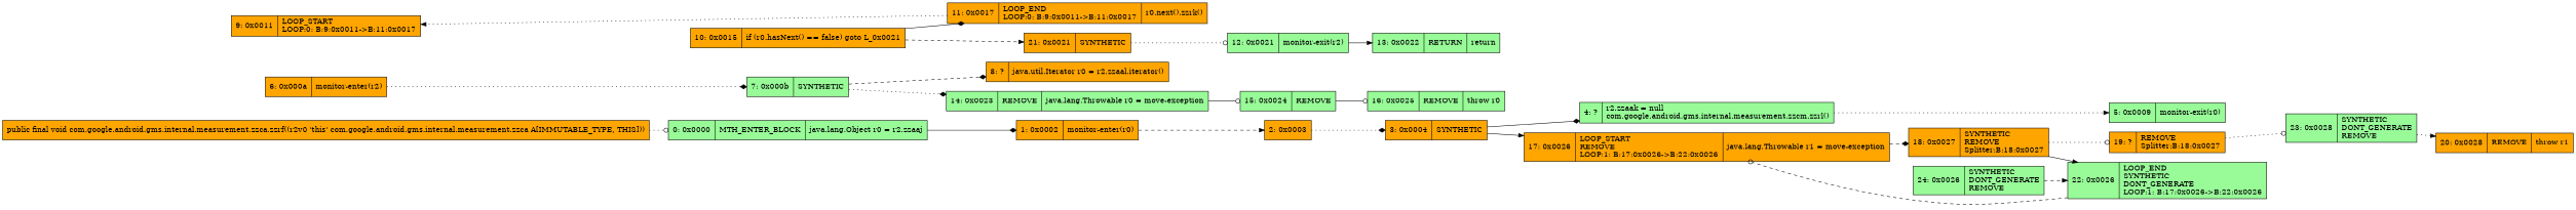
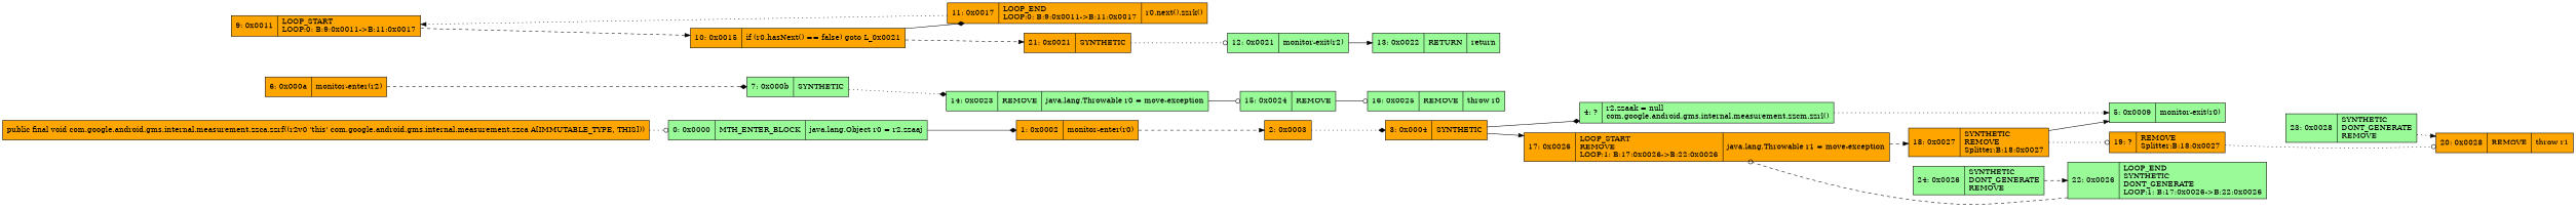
  digraph {
    rankdir=LR
    node [fillcolor=orange shape=record style=filled]
    edge [arrowhead=normal style=dotted]
    n1 [fillcolor=palegreen label="{0\:\ 0x0000|MTH_ENTER_BLOCK\l|java.lang.Object r0 = r2.zzaaj\l}"]
    n2 [label="{1\:\ 0x0002|monitor\-enter(r0)\l}"]
    n3 [label="{2\:\ 0x0003}"]
    n4 [label="{3\:\ 0x0004|SYNTHETIC\l}"]
    n5 [fillcolor=palegreen label="{4\:\ ?|r2.zzaak = null\lcom.google.android.gms.internal.measurement.zzcm.zzrl()\l}"]
    n6 [label="{17\:\ 0x0026|LOOP_START\lREMOVE\lLOOP:1: B:17:0x0026\-\>B:22:0x0026\l|java.lang.Throwable r1 = move\-exception\l}"]
    n7 [fillcolor=palegreen label="{5\:\ 0x0009|monitor\-exit(r0)\l}"]
    n8 [label="{18\:\ 0x0027|SYNTHETIC\lREMOVE\lSplitter:B:18:0x0027\l}"]
    n9 [label="{6\:\ 0x000a|monitor\-enter(r2)\l}"]
    n10 [fillcolor=palegreen label="{7\:\ 0x000b|SYNTHETIC\l}"]
-   n11 [label="{8\:\ ?|java.util.Iterator r0 = r2.zzaal.iterator()\l}"]
    n12 [fillcolor=palegreen label="{14\:\ 0x0023|REMOVE\l|java.lang.Throwable r0 = move\-exception\l}"]
    n13 [fillcolor=palegreen label="{15\:\ 0x0024|REMOVE\l}"]
    n14 [label="{9\:\ 0x0011|LOOP_START\lLOOP:0: B:9:0x0011\-\>B:11:0x0017\l}"]
    n15 [label="{10\:\ 0x0015|if (r0.hasNext() == false) goto L_0x0021\l}"]
    n16 [label="{11\:\ 0x0017|LOOP_END\lLOOP:0: B:9:0x0011\-\>B:11:0x0017\l|r0.next().zzrk()\l}"]
    n17 [label="{21\:\ 0x0021|SYNTHETIC\l}"]
    n18 [fillcolor=palegreen label="{12\:\ 0x0021|monitor\-exit(r2)\l}"]
    n19 [fillcolor=palegreen label="{13\:\ 0x0022|RETURN\l|return\l}"]
    n20 [fillcolor=palegreen label="{16\:\ 0x0025|REMOVE\l|throw r0\l}"]
    n21 [label="{19\:\ ?|REMOVE\lSplitter:B:18:0x0027\l}"]
    n22 [fillcolor=palegreen label="{22\:\ 0x0026|LOOP_END\lSYNTHETIC\lDONT_GENERATE\lLOOP:1: B:17:0x0026\-\>B:22:0x0026\l}"]
    n23 [fillcolor=palegreen label="{23\:\ 0x0028|SYNTHETIC\lDONT_GENERATE\lREMOVE\l}"]
    n24 [label="{20\:\ 0x0028|REMOVE\l|throw r1\l}"]
    n25 [fillcolor=palegreen label="{24\:\ 0x0026|SYNTHETIC\lDONT_GENERATE\lREMOVE\l}"]
    n26 [label="{public final void com.google.android.gms.internal.measurement.zzca.zzrf((r2v0 'this' com.google.android.gms.internal.measurement.zzca A[IMMUTABLE_TYPE, THIS])) }"]
    n1 -> n2 [arrowhead=diamond style=solid]
    n2 -> n3 [style=dashed]
    n3 -> n4 [arrowhead=diamond]
    n4 -> n5 [arrowhead=diamond style=solid]
    n4 -> n6 [style=solid]
    n5 -> n7
-   n6 -> n8 [arrowhead=diamond style=dashed]
+   n6 -> n8 [style=dashed]
    n8 -> n21 [arrowhead=odot]
-   n8 -> n22 [style=solid]
-   n9 -> n10 [arrowhead=diamond]
-   n10 -> n11 [arrowhead=diamond style=dashed]
+   n8 -> n7 [style=solid]
+   n9 -> n10 [arrowhead=diamond style=dashed]
    n10 -> n12 [arrowhead=diamond]
    n12 -> n13 [arrowhead=odot style=solid]
    n13 -> n20 [arrowhead=odot style=solid]
+   n14 -> n15 [style=dashed]
    n15 -> n16 [arrowhead=diamond style=solid]
    n15 -> n17 [style=dashed]
    n16 -> n14
    n17 -> n18 [arrowhead=odot]
    n18 -> n19 [style=solid]
-   n21 -> n23 [arrowhead=odot]
+   n21 -> n24 [arrowhead=odot]
    n22 -> n6 [arrowhead=odot style=dashed]
    n23 -> n24
    n25 -> n22 [style=dashed]
    n26 -> n1 [arrowhead=odot]
  }
